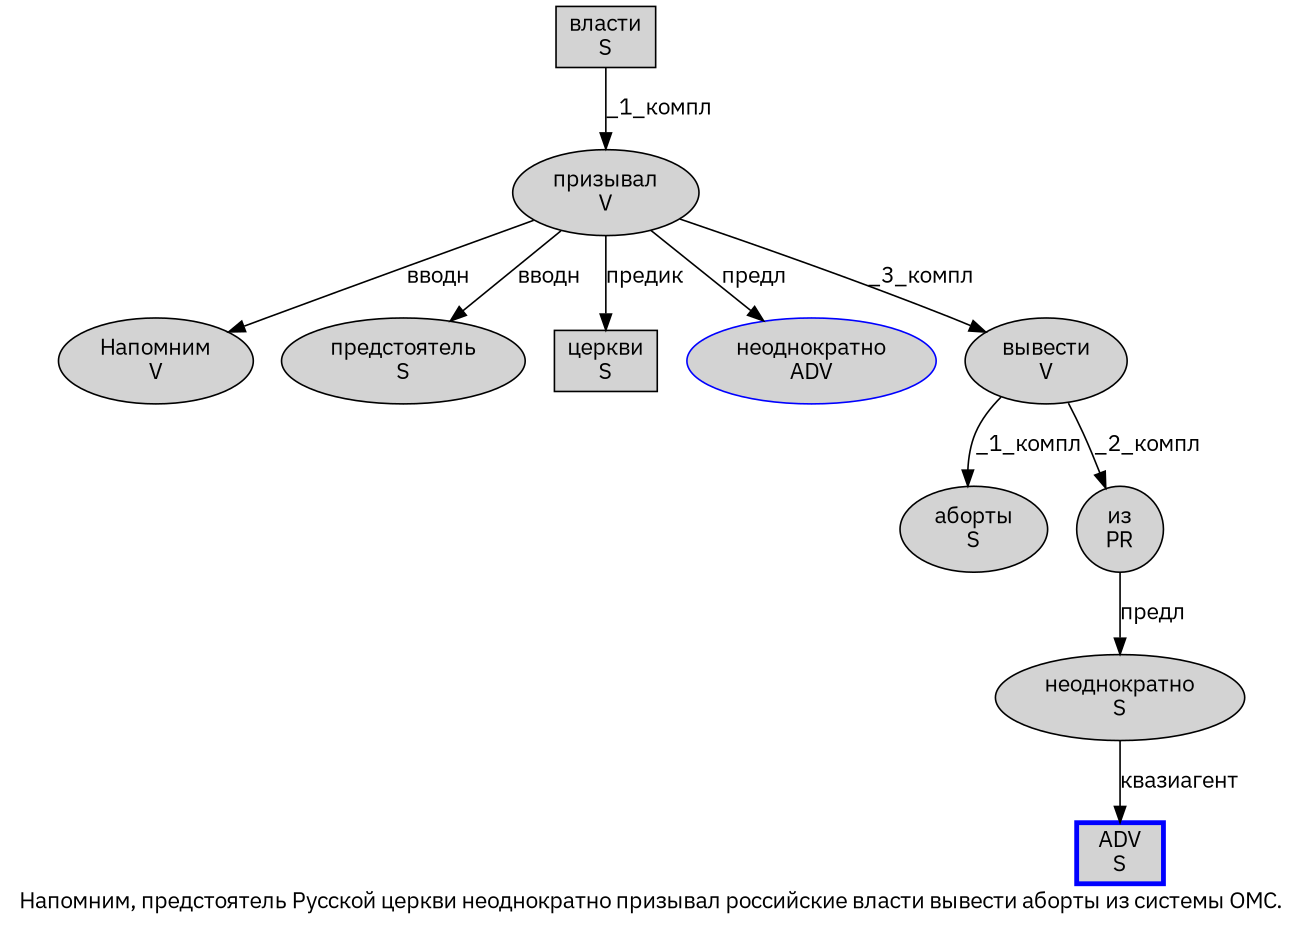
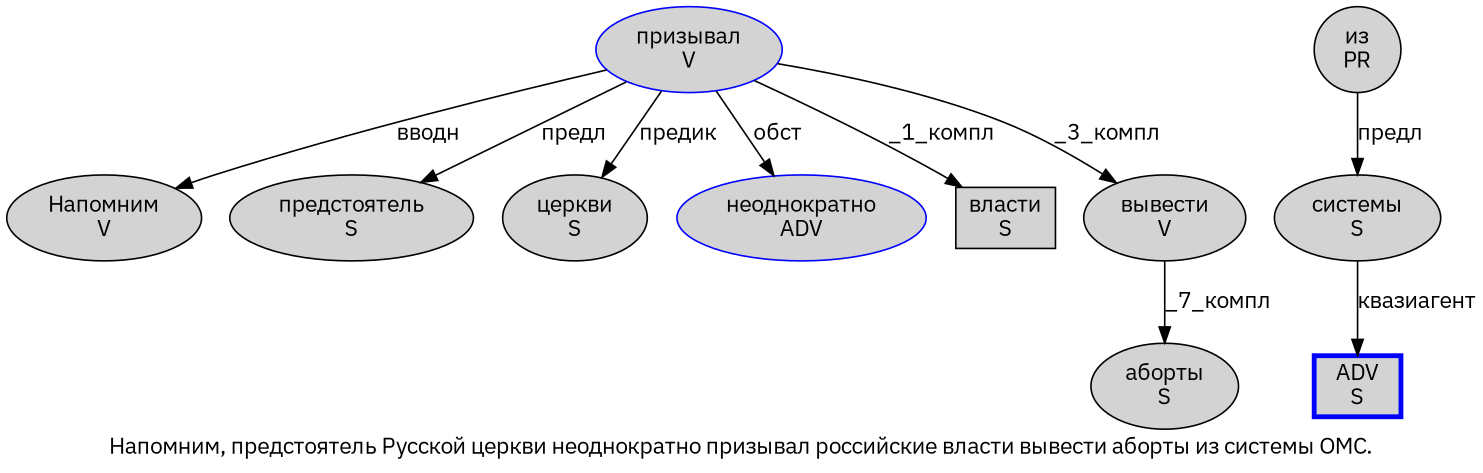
  digraph {
    fontname="IBM Plex Sans"
    label="Напомним, предстоятель Русской церкви неоднократно призывал российские власти вывести аборты из системы ОМС."
    node [fillcolor=lightgray fontname="IBM Plex Sans" penwidth=1 shape=ellipse style=filled]
    edge [fontname="IBM Plex Sans"]
    n1 [label="Напомним\nV"]
    n2 [label="предстоятель\nS"]
-   n3 [label="церкви\nS" shape=box]
+   n3 [label="церкви\nS"]
    n4 [color=blue label="неоднократно\nADV"]
-   n5 [label="призывал\nV"]
+   n5 [label="призывал\nV" color=blue]
    n6 [label="власти\nS" shape=box]
    n7 [label="вывести\nV"]
    n8 [label="аборты\nS"]
    n9 [label="из\nPR"]
-   n10 [label="неоднократно\nS"]
+   n10 [label="системы\nS"]
    n11 [color=blue label="ADV\nS" penwidth=3 shape=box]
    n5 -> n1 [label="вводн"]
-   n5 -> n2 [label="вводн"]
+   n5 -> n2 [label="предл"]
    n5 -> n3 [label="предик"]
-   n5 -> n4 [label="предл"]
-   n6 -> n5 [label="_1_компл"]
+   n5 -> n4 [label="обст"]
+   n5 -> n6 [label="_1_компл"]
    n5 -> n7 [label="_3_компл"]
-   n7 -> n8 [label="_1_компл"]
-   n7 -> n9 [label="_2_компл"]
+   n7 -> n8 [label="_7_компл"]
    n9 -> n10 [label="предл"]
    n10 -> n11 [label="квазиагент"]
  }
